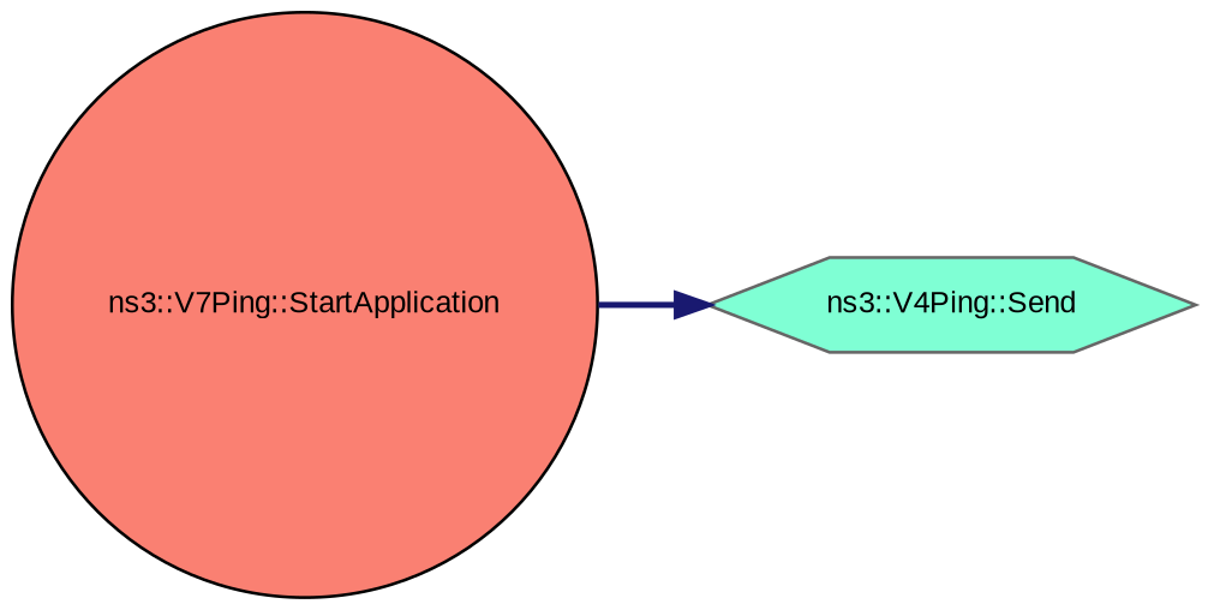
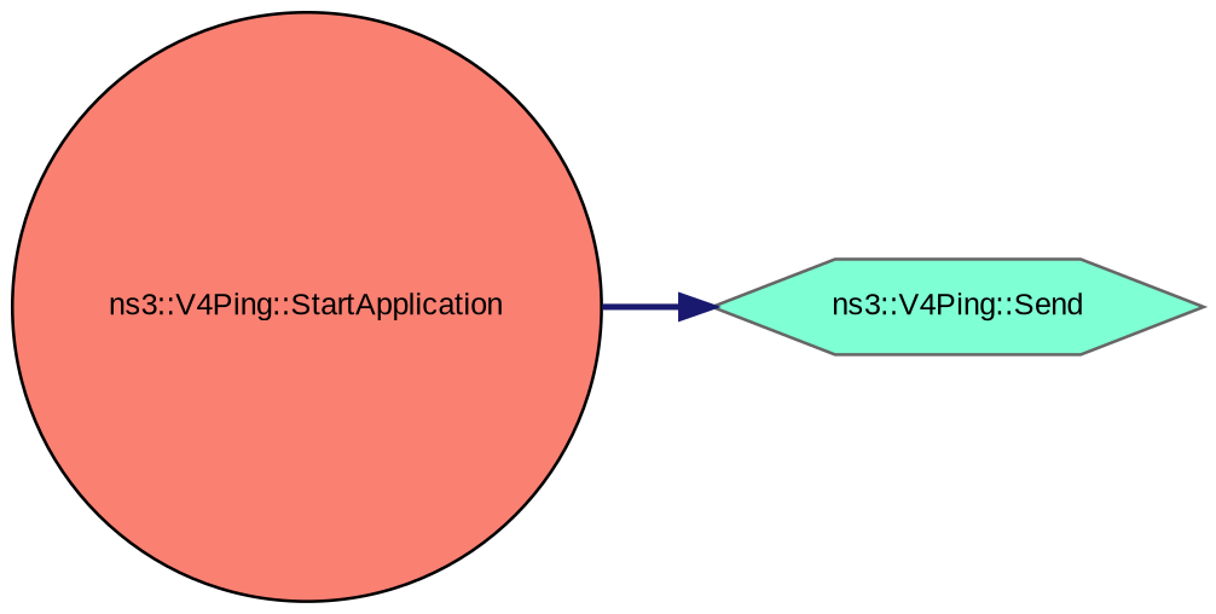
  digraph {
    rankdir=RL
    fontname="Liberation Sans"
    node [fontname="Liberation Sans" fontsize=10 style=filled]
    n1 [color=gray40 fillcolor=aquamarine fontcolor=black height=0.2 label="ns3::V4Ping::Send" shape=hexagon width=0.4]
-   n2 [color=black fillcolor=salmon height=0.2 label="ns3::V7Ping::StartApplication" shape=circle width=0.4]
+   n2 [color=black fillcolor=salmon height=0.2 label="ns3::V4Ping::StartApplication" shape=circle width=0.4]
    n1 -> n2 [color=midnightblue dir=back fontname="Liberation Sans" fontsize=10 labelfontname=Helvetica labelfontsize=10 style=bold]
  }
